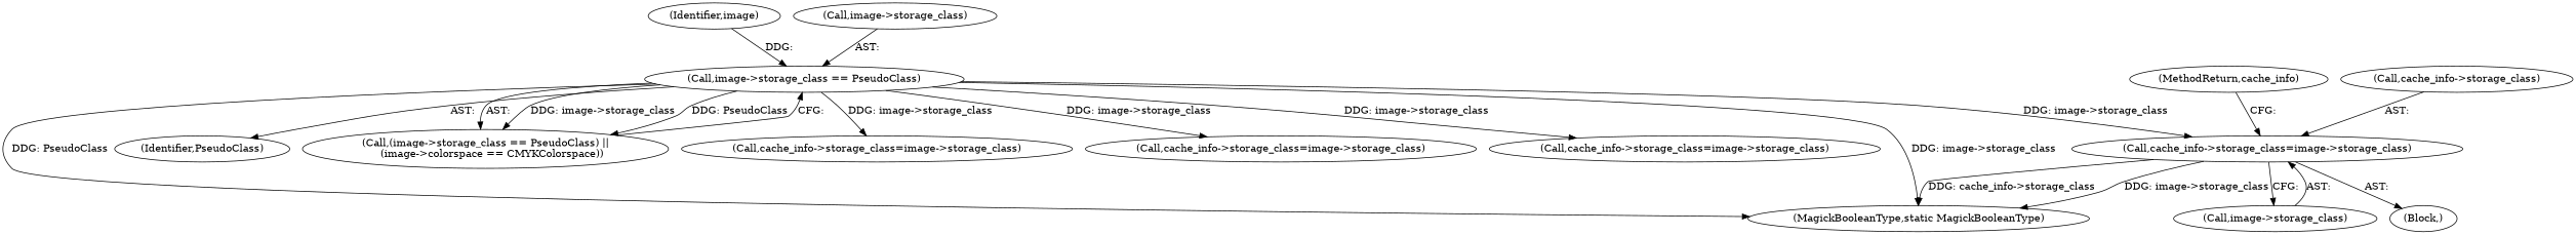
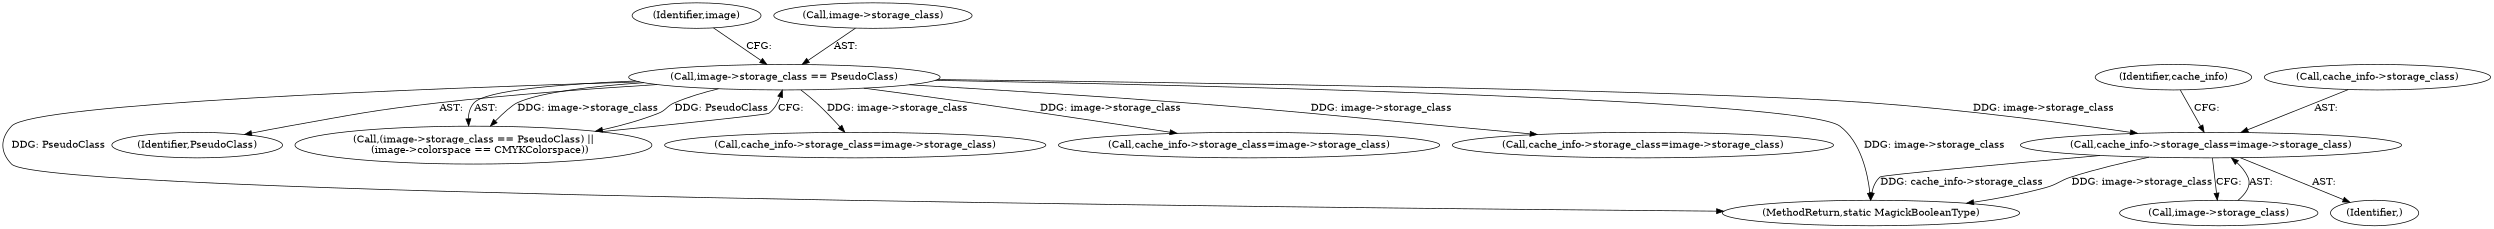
  digraph {
    n1 [label="(Call,cache_info->storage_class=image->storage_class)"]
-   n2 [label="(Block,)"]
-   n3 [label="(MagickBooleanType,static MagickBooleanType)"]
+   n2 [label="(Identifier,)"]
+   n3 [label="(MethodReturn,static MagickBooleanType)"]
    n4 [label="(Call,image->storage_class)"]
    n5 [label="(Call,image->storage_class == PseudoClass)"]
    n6 [label="(Identifier,PseudoClass)"]
    n7 [label="(Call,(image->storage_class == PseudoClass) ||\n    (image->colorspace == CMYKColorspace))"]
    n8 [label="(Call,cache_info->storage_class=image->storage_class)"]
    n9 [label="(Call,cache_info->storage_class=image->storage_class)"]
    n10 [label="(Call,cache_info->storage_class=image->storage_class)"]
    n11 [label="(Identifier,image)"]
-   n12 [label="(MethodReturn,cache_info)"]
+   n12 [label="(Identifier,cache_info)"]
    n13 [label="(Call,cache_info->storage_class)"]
    n14 [label="(Call,image->storage_class)"]
    n1 -> n2 [label="AST: "]
    n1 -> n3 [label="DDG: image->storage_class"]
    n1 -> n3 [label="DDG: cache_info->storage_class"]
    n1 -> n4 [label="CFG: "]
    n4 -> n1 [label="AST: "]
    n5 -> n1 [label="DDG: image->storage_class"]
    n5 -> n3 [label="DDG: image->storage_class"]
    n5 -> n3 [label="DDG: PseudoClass"]
    n5 -> n6 [label="AST: "]
    n5 -> n7 [label="AST: "]
    n5 -> n7 [label="DDG: image->storage_class"]
    n5 -> n7 [label="DDG: PseudoClass"]
    n5 -> n8 [label="DDG: image->storage_class"]
    n5 -> n9 [label="DDG: image->storage_class"]
    n5 -> n10 [label="DDG: image->storage_class"]
    n7 -> n5 [label="CFG: "]
-   n11 -> n5 [label="DDG: "]
+   n11 -> n5 [label="CFG: "]
    n12 -> n1 [label="CFG: "]
    n13 -> n1 [label="AST: "]
    n14 -> n5 [label="AST: "]
  }
